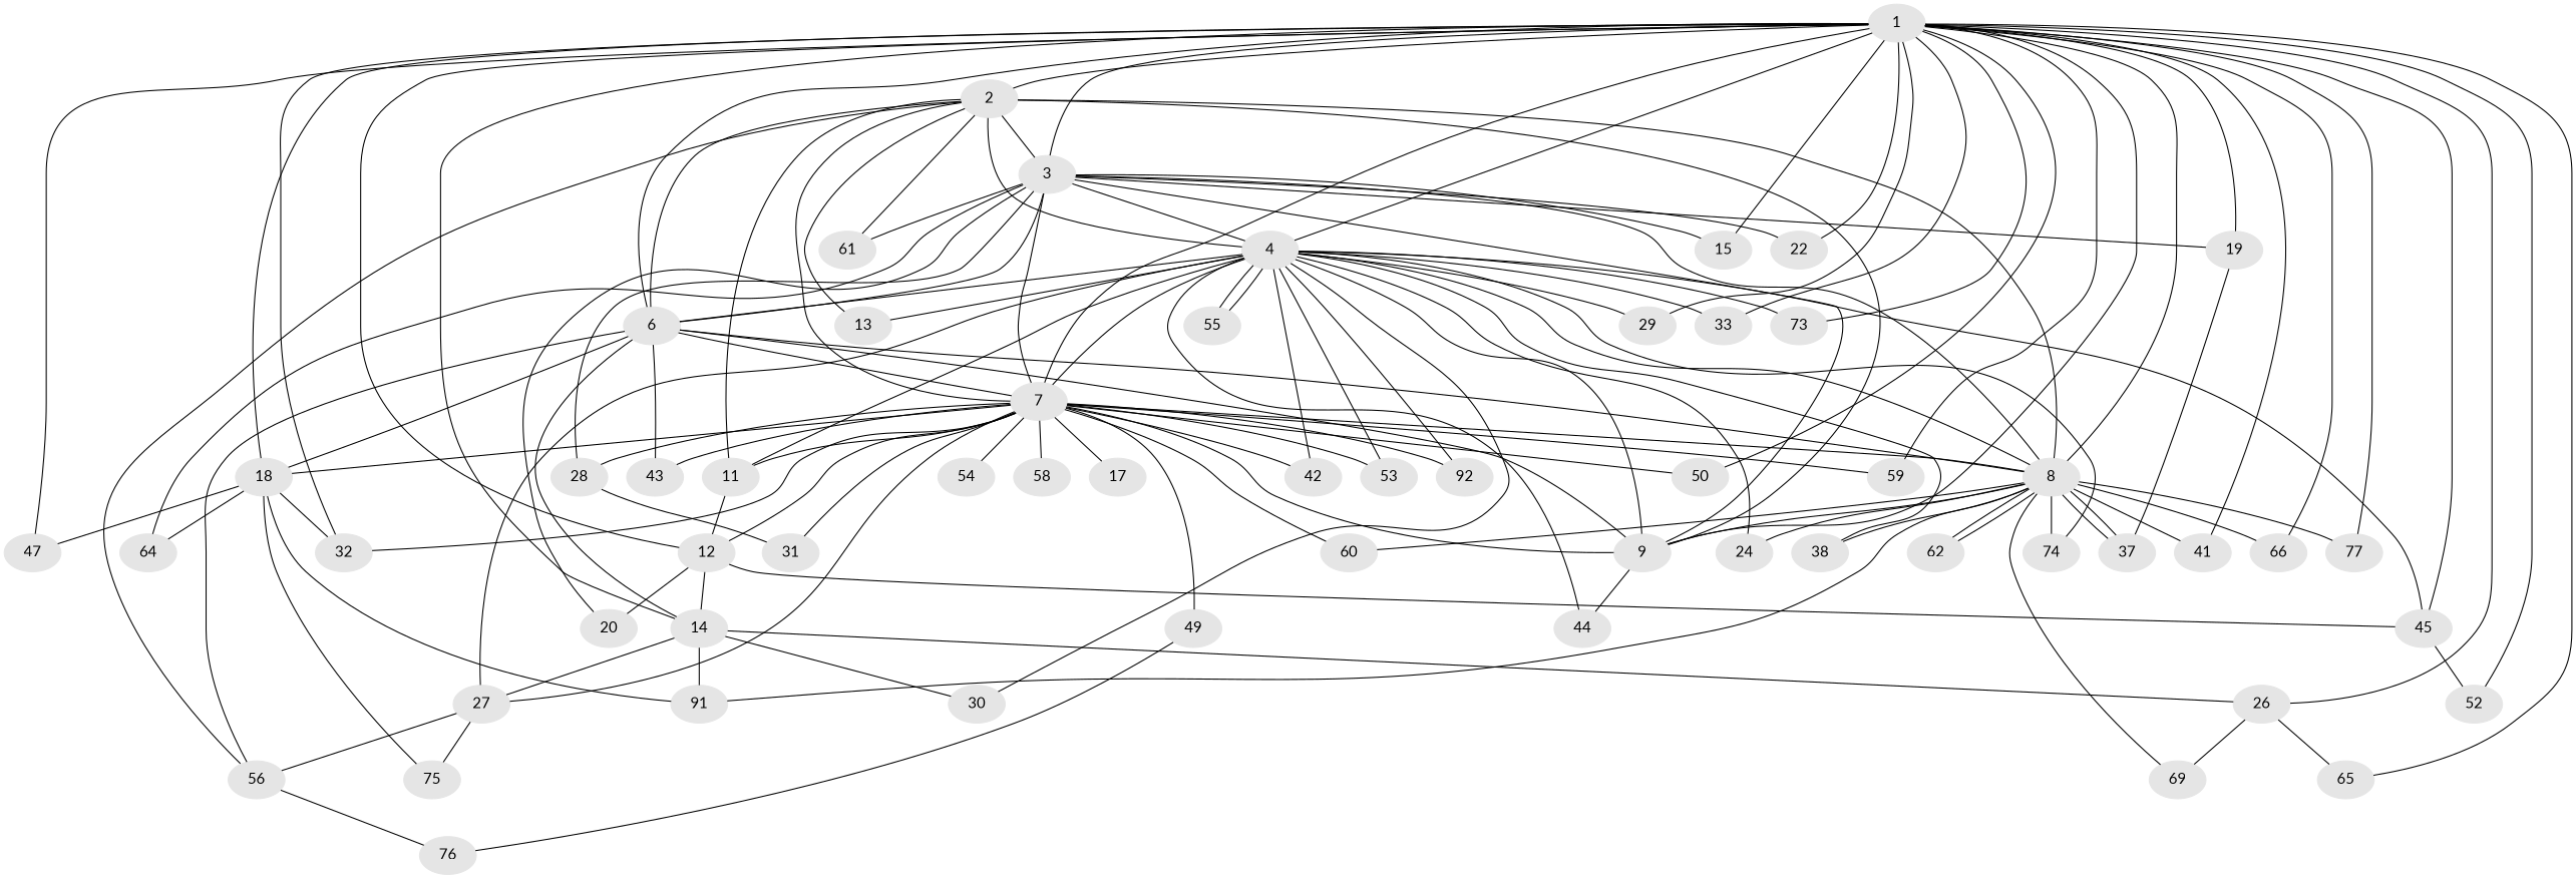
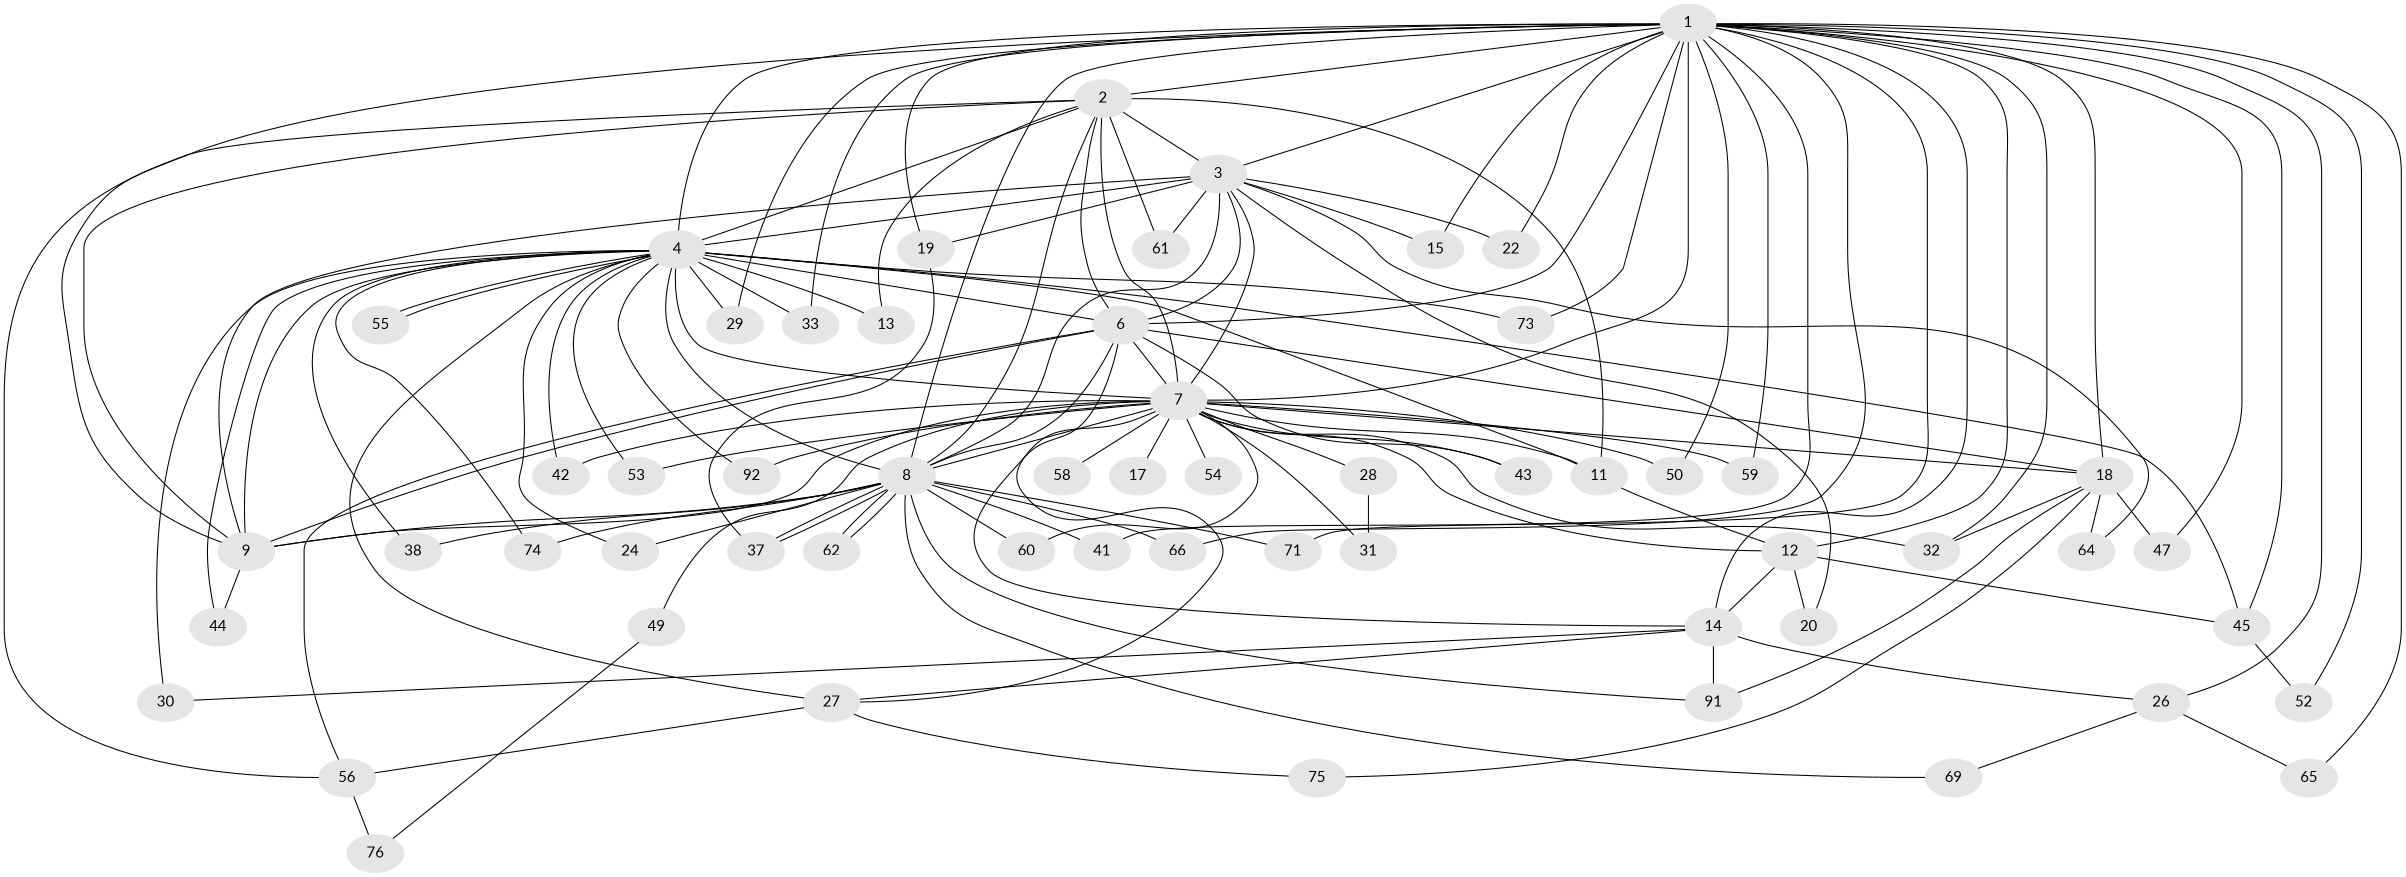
  graph {
    fontname=Lato
    node [color=gray90 fontname=Lato style=filled]
    edge [fontname=Lato]
    1 [super="+16"]
    2 [super="+5"]
    3 [super="+48"]
    4 [super="+46"]
    6 [super="+67"]
    7 [super="+10"]
    8 [super="+25"]
    9 [super="+40"]
    12 [super="+35"]
    14 [super="+57"]
    15
    18 [super="+63"]
    19
    22
    26 [super="+34"]
    29
    32 [super="+36"]
    33
    41
    45 [super="+68"]
    47
    50
    52
    59
    65
    66
-   71 [label=77]
+   71
    73
    11 [super="+23"]
    13
    56 [super="+70"]
    61
    20
    28
    64
    24
    27 [super="+51"]
    30
    38
    42
    44
    53
    55
    n44 [label=92]
    74
    43
    17
    31
    49
    54
    58
    60
    n53 [label=91]
    37 [super="+39"]
    62
    69
    75
    76
    1 -- 2 [weight=2]
    1 -- 3
    1 -- 4
    1 -- 6 [weight=2]
    1 -- 7 [weight=3]
    1 -- 8
    1 -- 9
    1 -- 12
    1 -- 14
    1 -- 15
    1 -- 18
    1 -- 19
    1 -- 22
    1 -- 26
    1 -- 29
    1 -- 32
    1 -- 33
    1 -- 41
    1 -- 45
    1 -- 47
    1 -- 50
    1 -- 52
    1 -- 59
    1 -- 65
    1 -- 66
    1 -- 71
    1 -- 73
    2 -- 3 [weight=3]
    2 -- 4 [weight=2]
    2 -- 6 [weight=2]
    2 -- 7 [weight=4]
    2 -- 8 [weight=2]
    2 -- 9 [weight=2]
    2 -- 11
    2 -- 13
    2 -- 56
    2 -- 61
    3 -- 4 [weight=2]
    3 -- 6
    3 -- 7 [weight=2]
    3 -- 8
    3 -- 9
    3 -- 15
    3 -- 19
    3 -- 22
    3 -- 61
    3 -- 20
-   3 -- 28
    3 -- 64
    4 -- 6
    4 -- 7 [weight=2]
    4 -- 8
    4 -- 9
    4 -- 29
    4 -- 33
    4 -- 45
    4 -- 73
    4 -- 11
    4 -- 13
    4 -- 24
    4 -- 27
    4 -- 30
    4 -- 38
    4 -- 42
    4 -- 44
    4 -- 53
    4 -- 55
    4 -- 55
    4 -- n44
    4 -- 74
    6 -- 7 [weight=2]
    6 -- 8
    6 -- 9
    6 -- 14
    6 -- 18
    6 -- 56
    6 -- 43
    7 -- 8 [weight=2]
    7 -- 9 [weight=3]
    7 -- 12
    7 -- 18
    7 -- 32
    7 -- 50
    7 -- 59
    7 -- 11
    7 -- 28
    7 -- 27
    7 -- 42
    7 -- 53
    7 -- n44
    7 -- 43
    7 -- 17 [weight=2]
    7 -- 31
    7 -- 49
    7 -- 54 [weight=2]
    7 -- 58 [weight=2]
    7 -- 60
    8 -- 9
    8 -- 41
    8 -- 66
    8 -- 71
    8 -- 24
    8 -- 38
    8 -- 74
    8 -- 60
    8 -- n53
    8 -- 37
    8 -- 37
    8 -- 62
    8 -- 62
    8 -- 69
    9 -- 44
    12 -- 14
    12 -- 45
    12 -- 20
    14 -- 26
    14 -- 27
    14 -- 30
    14 -- n53
    18 -- 32
    18 -- 47
    18 -- 64
    18 -- n53
    18 -- 75
    19 -- 37
    26 -- 65
    26 -- 69
    45 -- 52
    11 -- 12
    56 -- 76
    28 -- 31
    27 -- 56
    27 -- 75
    49 -- 76
  }
